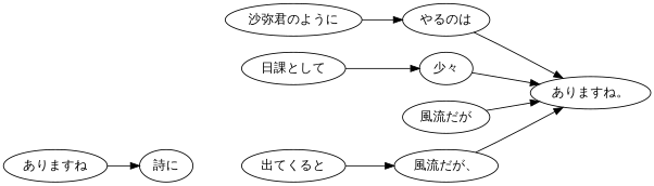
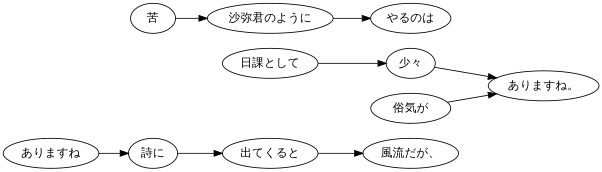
  digraph {
    rankdir=LR
    n1 [label="出てくると"]
    n2 [label="風流だが、"]
    n3 [label="ありますね"]
    n4 [label="詩に"]
    n5 [label="ありますね。"]
+   n6 [label="苦"]
    n7 [label="沙弥君のように"]
    n8 [label="やるのは"]
    n9 [label="日課として"]
    n10 [label="少々"]
-   n11 [label="風流だが"]
+   n11 [label="俗気が"]
    n1 -> n2
-   n2 -> n5
    n3 -> n4
+   n4 -> n1
+   n6 -> n7
    n7 -> n8
-   n8 -> n5
    n9 -> n10
    n10 -> n5
    n11 -> n5
  }
